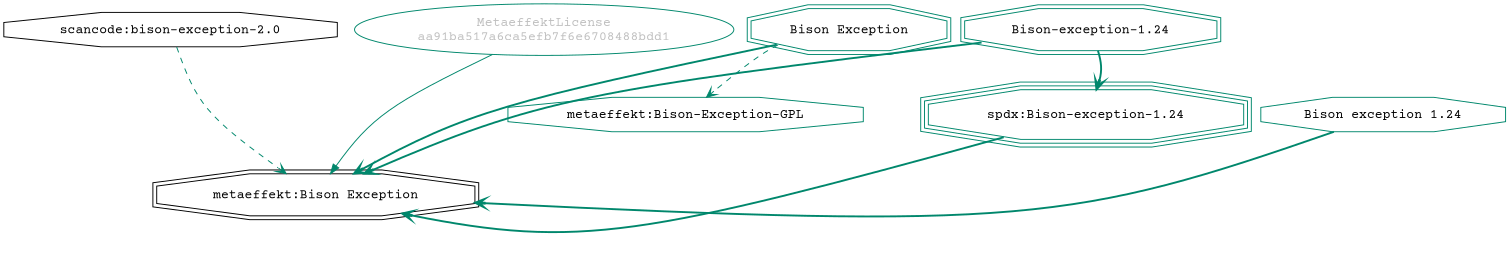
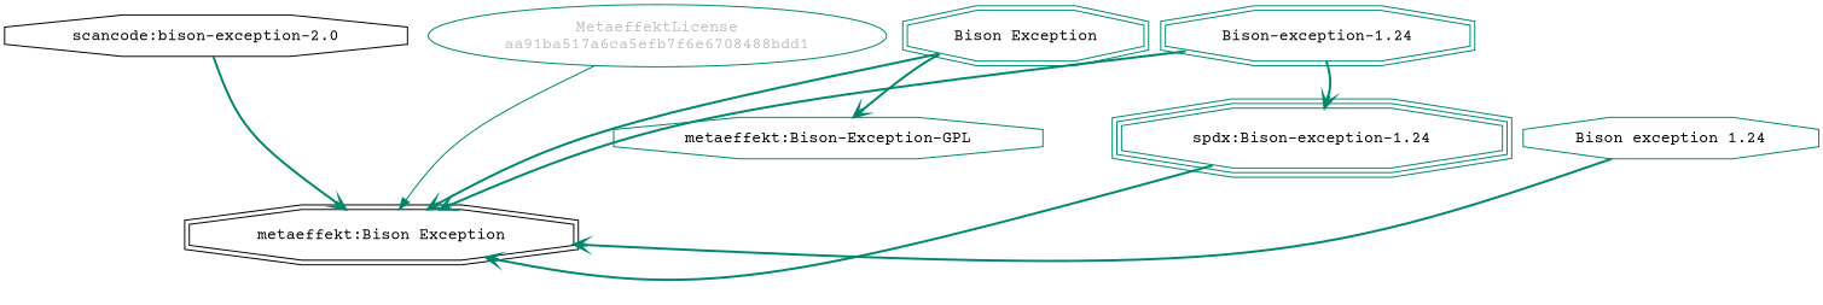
  strict digraph {
    fontname="Courier Prime"
    splines=curved
    node [fontname="Courier Prime" shape=octagon color="#00876c"]
    edge [arrowhead=vee color="#00876c" fontname="Courier Prime" style=bold weight=0.5]
    n1 [label="scancode:bison-exception-2.0" color=""]
    n2 [color=black label="metaeffekt:Bison Exception" shape=doubleoctagon]
    n3 [fillcolor="beige;1" fontcolor=gray label="MetaeffektLicense\naa91ba517a6ca5efb7f6e6708488bdd1" shape=ellipse]
    n4 [label="Bison Exception" shape=doubleoctagon]
    n5 [label="metaeffekt:Bison-Exception-GPL"]
    n6 [label="spdx:Bison-exception-1.24" shape=tripleoctagon]
    n7 [label="Bison-exception-1.24" shape=doubleoctagon]
    n8 [label="Bison exception 1.24"]
-   n1 -> n2 [style=dashed]
+   n1 -> n2
    n3 -> n2 [arrowhead="" style=""]
    n4 -> n2 [weight=0.7]
-   n4 -> n5 [style=dashed]
+   n4 -> n5
    n6 -> n2 [weight=0.7]
    n7 -> n2
    n7 -> n6 [weight=0.7]
    n8 -> n2
  }
